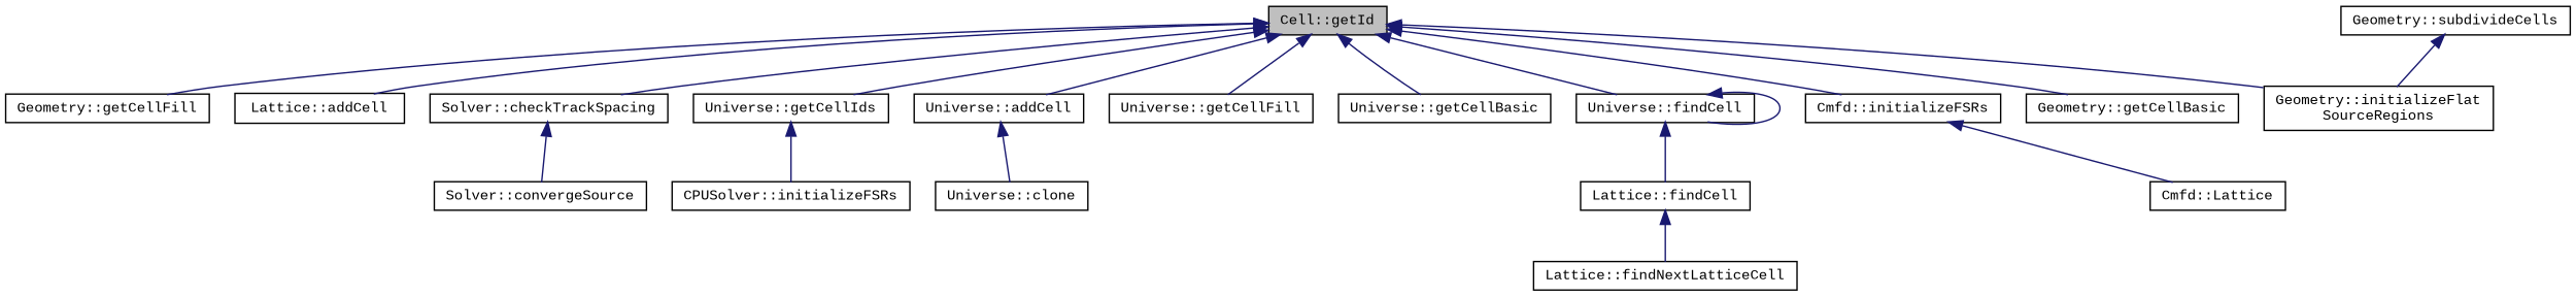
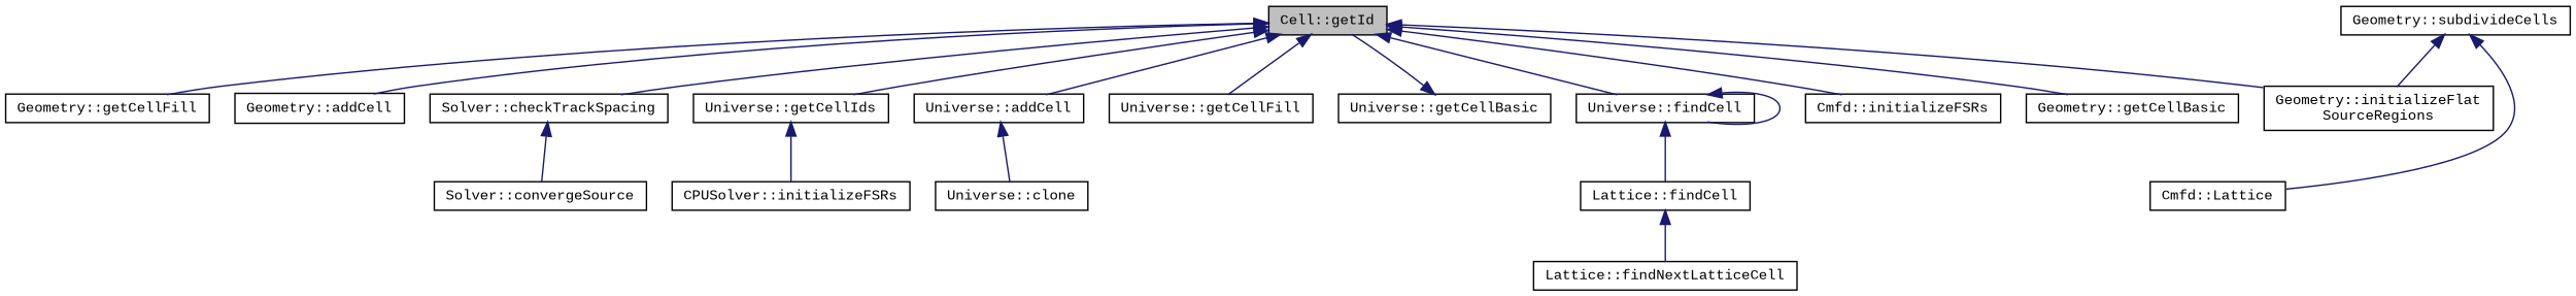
  digraph {
    fontname="Liberation Mono"
    rankdir=TB
    node [color=black fillcolor=white fontname="Liberation Mono" fontsize=10 shape=record style=filled]
    edge [color=midnightblue dir=back fontname="Liberation Mono" fontsize=10 labelfontname=Helvetica labelfontsize=10 style=solid]
    n1 [fillcolor=grey75 fontcolor=black height=0.2 label="Cell::getId" width=0.4]
    n2 [height=0.2 label="Cmfd::initializeFSRs" width=0.4]
    n3 [height=0.2 label="Geometry::getCellBasic" width=0.4]
    n4 [height=0.2 label="Geometry::getCellFill" width=0.4]
-   n5 [height=0.2 label="Lattice::addCell" width=0.4]
+   n5 [height=0.2 label="Geometry::addCell" width=0.4]
    n6 [height=0.2 label="Geometry::initializeFlat\lSourceRegions" width=0.4]
    n7 [height=0.2 label="Solver::checkTrackSpacing" width=0.4]
    n8 [height=0.2 label="Universe::getCellIds" width=0.4]
    n9 [height=0.2 label="Universe::addCell" width=0.4]
    n10 [height=0.2 label="Universe::getCellFill" width=0.4]
    n11 [height=0.2 label="Universe::getCellBasic" width=0.4]
    n12 [height=0.2 label="Universe::findCell" width=0.4]
    n13 [height=0.2 label="Cmfd::Lattice" width=0.4]
    n14 [height=0.2 label="CPUSolver::initializeFSRs" width=0.4]
    n15 [height=0.2 label="Solver::convergeSource" width=0.4]
    n16 [height=0.2 label="Universe::clone" width=0.4]
    n17 [height=0.2 label="Lattice::findCell" width=0.4]
    n18 [height=0.2 label="Geometry::subdivideCells" width=0.4]
    n19 [height=0.2 label="Lattice::findNextLatticeCell" width=0.4]
    n1 -> n2
    n1 -> n3
    n1 -> n4
    n1 -> n5
    n1 -> n6
    n1 -> n7
    n1 -> n8
    n1 -> n9
    n1 -> n10
-   n1 -> n11
+   n11 -> n1
    n1 -> n12
-   n2 -> n13
+   n18 -> n13
    n7 -> n15
    n8 -> n14
    n9 -> n16
    n12 -> n12
    n12 -> n17
    n17 -> n19
    n18 -> n6
  }
